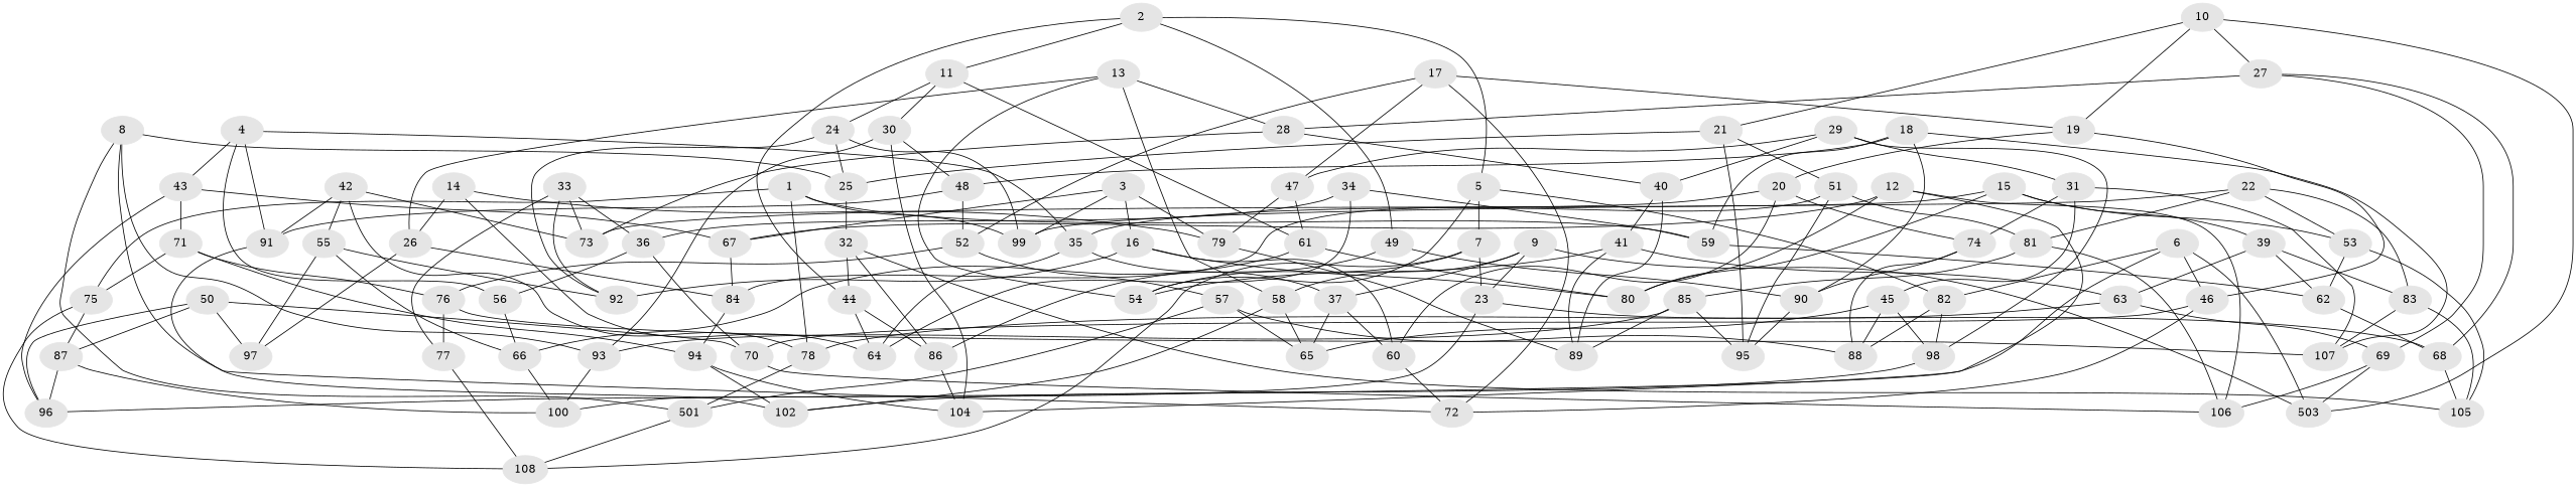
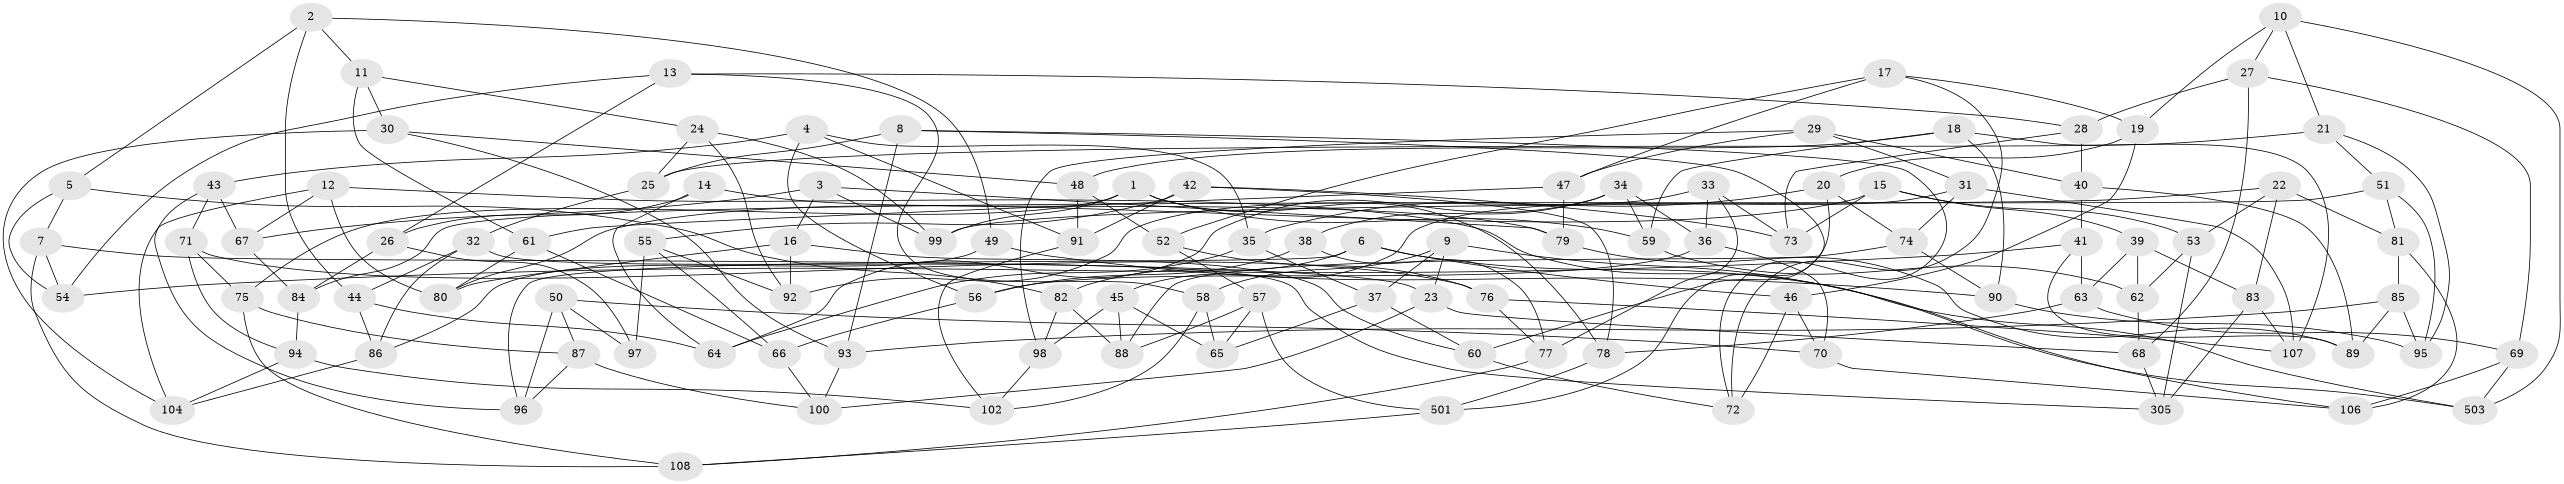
  graph {
    node [color=gray90 style=filled]
    1
    59
    75
    78
    99
    62
    108
    87
    n9 [label=501]
    2
    5
    11
    44
    49
    7
    54
    82
    24
    30
    61
    64
    86
    90
    3
    16
    67
    79
    80
    60
    92
    84
    89
    4
    35
    43
    56
    91
    37
    96
    71
    66
    102
    23
    98
    88
    6
    46
    n48 [label=503]
    72
    70
    68
    100
    8
    25
    93
    32
    9
    58
    65
    10
    19
    21
    27
    20
    51
    95
    28
    69
    104
    48
    12
    106
    13
    26
    97
    73
    40
    14
+   38
    77
    15
    39
    53
    83
    63
-   105
+   105 [label=305]
    17
    47
    52
    57
    76
    18
    107
    74
    81
    22
    85
    94
    41
    29
    31
    45
    33
    36
    34
    42
    55
    50
    1 -- 59
    1 -- 75
    1 -- 78
    1 -- 99
    59 -- 62
    75 -- 108
    75 -- 87
    78 -- n9
    62 -- 68
    87 -- 96
    87 -- 100
    n9 -- 108
    2 -- 5
    2 -- 11
    2 -- 44
    2 -- 49
    5 -- 7
    5 -- 54
    5 -- 82
    11 -- 24
    11 -- 30
    11 -- 61
    44 -- 64
    44 -- 86
    49 -- 86
    49 -- 90
    7 -- 108
    7 -- 54
    7 -- 23
    82 -- 98
    82 -- 88
    24 -- 99
    24 -- 92
    24 -- 25
    30 -- 93
    30 -- 104
    30 -- 48
    61 -- 80
    61 -- 66
    86 -- 104
    90 -- 95
    3 -- 99
    3 -- 16
    3 -- 67
    3 -- 79
    16 -- 80
    16 -- 60
    16 -- 92
    67 -- 84
    79 -- 89
    60 -- 72
    84 -- 94
    4 -- 35
    4 -- 43
    4 -- 56
    4 -- 91
    35 -- 64
    35 -- 37
    43 -- 67
    43 -- 96
    43 -- 71
    56 -- 66
    91 -- 102
    37 -- 60
    37 -- 65
    71 -- 75
    71 -- 76
    71 -- 94
    66 -- 100
    23 -- 68
    23 -- 100
    98 -- 102
    6 -- 82
    6 -- 96
    6 -- 46
    6 -- n48
    46 -- 72
    46 -- 70
    70 -- 106
    68 -- 105
    8 -- n9
    8 -- 72
    8 -- 25
    8 -- 93
    25 -- 32
    93 -- 100
    32 -- 44
    32 -- 86
    32 -- 105
    9 -- 37
    9 -- 23
    9 -- n48
    9 -- 58
    58 -- 102
    58 -- 65
    10 -- n48
    10 -- 19
    10 -- 21
    10 -- 27
    19 -- 46
    19 -- 20
    21 -- 25
    21 -- 51
    21 -- 95
    27 -- 68
    27 -- 28
    27 -- 69
    20 -- 60
    20 -- 35
    20 -- 74
    51 -- 84
    51 -- 95
    51 -- 81
    28 -- 73
    28 -- 40
    69 -- n48
    69 -- 106
    48 -- 91
    48 -- 52
    12 -- 67
    12 -- 80
    12 -- 104
    12 -- 106
    13 -- 54
    13 -- 58
    13 -- 28
    13 -- 26
    26 -- 84
    26 -- 97
    40 -- 89
    40 -- 41
    14 -- 64
    14 -- 79
    14 -- 26
+   38 -- 56
+   38 -- 77
    77 -- 108
    15 -- 80
    15 -- 73
    15 -- 39
    15 -- 53
    39 -- 62
    39 -- 83
    39 -- 63
    53 -- 62
    53 -- 105
    83 -- 105
    83 -- 107
    63 -- 78
    63 -- 69
    17 -- 72
    17 -- 19
    17 -- 47
    17 -- 52
    47 -- 61
    47 -- 79
    52 -- 57
    52 -- 76
    57 -- n9
    57 -- 88
    57 -- 65
    76 -- 77
    76 -- 107
    18 -- 59
    18 -- 90
    18 -- 48
    18 -- 107
    74 -- 90
    74 -- 88
    81 -- 106
    81 -- 85
    22 -- 99
    22 -- 53
    22 -- 83
    22 -- 81
    85 -- 89
    85 -- 93
    85 -- 95
    94 -- 102
    94 -- 104
    41 -- 54
    41 -- 89
    41 -- 63
    29 -- 98
    29 -- 40
    29 -- 47
    29 -- 31
    31 -- 107
    31 -- 74
    31 -- 45
    45 -- 98
    45 -- 88
    45 -- 65
    33 -- 92
    33 -- 73
    33 -- 77
    33 -- 36
    36 -- 56
    36 -- 70
    34 -- 59
    34 -- 64
+   34 -- 38
    34 -- 36
    42 -- 78
    42 -- 91
    42 -- 73
    42 -- 55
    55 -- 92
    55 -- 66
    55 -- 97
    50 -- 87
    50 -- 96
    50 -- 70
    50 -- 97
  }
